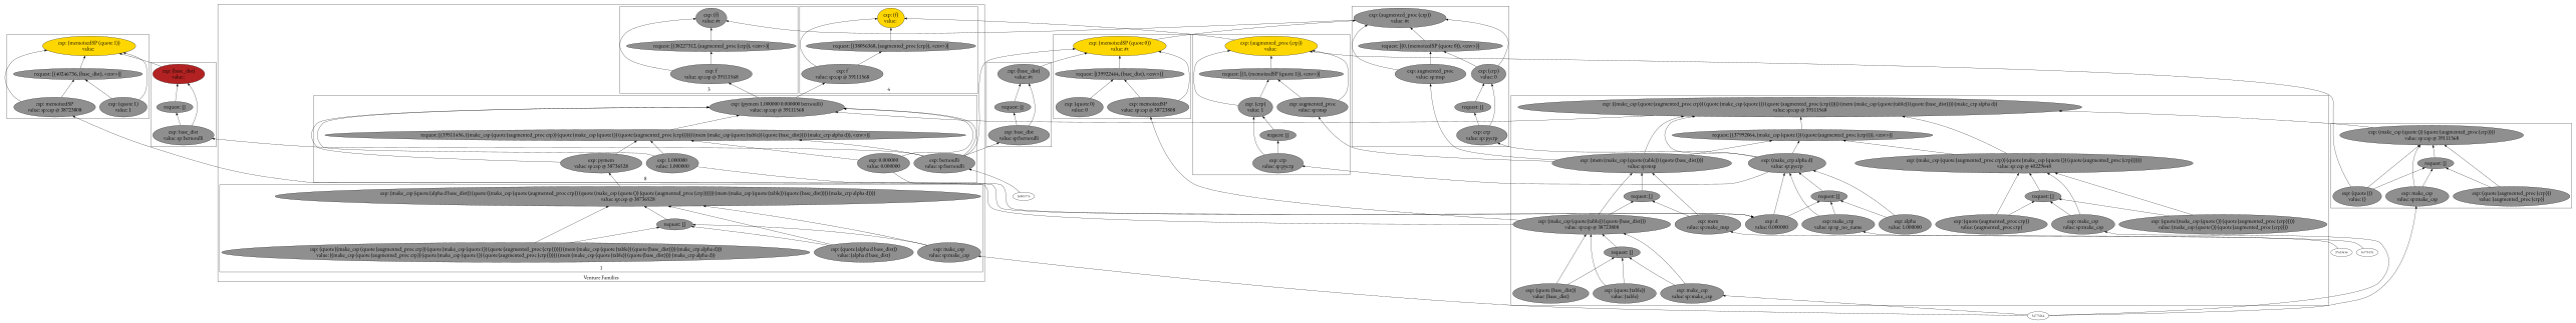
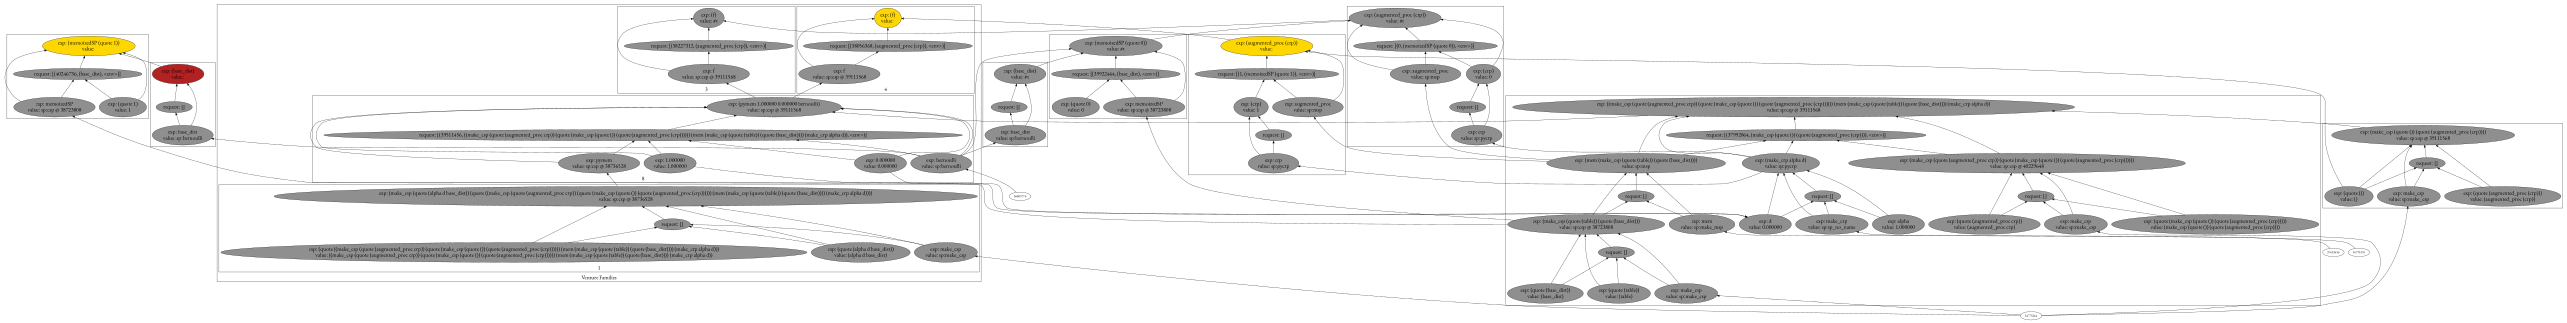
  digraph {
    fontname="EB Garamond"
    fontsize=24
    rankdir=BT
    node [fillcolor=grey56 fontname="EB Garamond" fontsize=24 shape=ellipse style=filled]
    edge [arrowhead=normal color=black fontname="EB Garamond" style=solid]
    n1 [label="exp: (make_csp (quote (alpha d base_dist)) (quote ((make_csp (quote (augmented_proc crp)) (quote (make_csp (quote ()) (quote (augmented_proc (crp)))))) (mem (make_csp (quote (table)) (quote (base_dist)))) (make_crp alpha d))))\nvalue: sp:csp @ 38736528"]
    n2 [label="request: []"]
    n3 [label="exp: make_csp\nvalue: sp:make_csp"]
    n4 [label="exp: (quote (alpha d base_dist))\nvalue: (alpha d base_dist)"]
    n5 [label="exp: (quote ((make_csp (quote (augmented_proc crp)) (quote (make_csp (quote ()) (quote (augmented_proc (crp)))))) (mem (make_csp (quote (table)) (quote (base_dist)))) (make_crp alpha d)))\nvalue: ((make_csp (quote (augmented_proc crp)) (quote (make_csp (quote ()) (quote (augmented_proc (crp)))))) (mem (make_csp (quote (table)) (quote (base_dist)))) (make_crp alpha d))"]
    n6 [label="exp: (pymem 1.000000 0.000000 bernoulli)\nvalue: sp:csp @ 39111568"]
    n7 [label="request: [(39511456, ((make_csp (quote (augmented_proc crp)) (quote (make_csp (quote ()) (quote (augmented_proc (crp)))))) (mem (make_csp (quote (table)) (quote (base_dist)))) (make_crp alpha d)), <env>)]"]
    n8 [label="exp: pymem\nvalue: sp:csp @ 38736528"]
    n9 [label="exp: 1.000000\nvalue: 1.000000"]
    n10 [label="exp: 0.000000\nvalue: 0.000000"]
    n11 [label="exp: bernoulli\nvalue: sp:bernoulli"]
    n12 [label="exp: (f)\nvalue: #t"]
    n13 [label="request: [(38227312, (augmented_proc (crp)), <env>)]"]
    n14 [label="exp: f\nvalue: sp:csp @ 39111568"]
    n15 [fillcolor=gold label="exp: (f)\nvalue: "]
    n16 [label="request: [(38056368, (augmented_proc (crp)), <env>)]"]
    n17 [label="exp: f\nvalue: sp:csp @ 39111568"]
    n18 [label="exp: ((make_csp (quote (augmented_proc crp)) (quote (make_csp (quote ()) (quote (augmented_proc (crp)))))) (mem (make_csp (quote (table)) (quote (base_dist)))) (make_crp alpha d))\nvalue: sp:csp @ 39111568"]
    n19 [label="request: [(37992064, (make_csp (quote ()) (quote (augmented_proc (crp)))), <env>)]"]
    n20 [label="exp: (make_csp (quote (augmented_proc crp)) (quote (make_csp (quote ()) (quote (augmented_proc (crp))))))\nvalue: sp:csp @ 40229648"]
    n21 [label="request: []"]
    n22 [label="exp: make_csp\nvalue: sp:make_csp"]
    n23 [label="exp: (quote (augmented_proc crp))\nvalue: (augmented_proc crp)"]
    n24 [label="exp: (quote (make_csp (quote ()) (quote (augmented_proc (crp)))))\nvalue: (make_csp (quote ()) (quote (augmented_proc (crp))))"]
    n25 [label="exp: (mem (make_csp (quote (table)) (quote (base_dist))))\nvalue: sp:msp"]
    n26 [label="request: []"]
    n27 [label="exp: mem\nvalue: sp:make_msp"]
    n28 [label="exp: (make_csp (quote (table)) (quote (base_dist)))\nvalue: sp:csp @ 38723808"]
    n29 [label="request: []"]
    n30 [label="exp: make_csp\nvalue: sp:make_csp"]
    n31 [label="exp: (quote (table))\nvalue: (table)"]
    n32 [label="exp: (quote (base_dist))\nvalue: (base_dist)"]
    n33 [label="exp: (make_crp alpha d)\nvalue: sp:pycrp"]
    n34 [label="request: []"]
    n35 [label="exp: make_crp\nvalue: sp:sp_no_name"]
    n36 [label="exp: alpha\nvalue: 1.000000"]
    n37 [label="exp: d\nvalue: 0.000000"]
-   n38 [fillcolor=gold label="exp: (memoizedSP (quote 0))\nvalue: #t"]
+   n38 [label="exp: (memoizedSP (quote 0))\nvalue: #t"]
    n39 [label="request: [(39922464, (base_dist), <env>)]"]
    n40 [label="exp: memoizedSP\nvalue: sp:csp @ 38723808"]
    n41 [label="exp: (quote 0)\nvalue: 0"]
    n42 [fillcolor=gold label="exp: (augmented_proc (crp))\nvalue: "]
    n43 [label="request: [(1, (memoizedSP (quote 1)), <env>)]"]
    n44 [label="exp: augmented_proc\nvalue: sp:msp"]
    n45 [label="exp: (crp)\nvalue: 1"]
    n46 [label="request: []"]
    n47 [label="exp: crp\nvalue: sp:pycrp"]
    n48 [fillcolor=gold label="exp: (memoizedSP (quote 1))\nvalue: "]
    n49 [label="request: [(40246736, (base_dist), <env>)]"]
    n50 [label="exp: memoizedSP\nvalue: sp:csp @ 38723808"]
    n51 [label="exp: (quote 1)\nvalue: 1"]
    n52 [label="exp: (make_csp (quote ()) (quote (augmented_proc (crp))))\nvalue: sp:csp @ 39111568"]
    n53 [label="request: []"]
    n54 [label="exp: make_csp\nvalue: sp:make_csp"]
    n55 [label="exp: (quote ())\nvalue: ()"]
    n56 [label="exp: (quote (augmented_proc (crp)))\nvalue: (augmented_proc (crp))"]
    n57 [label="exp: (augmented_proc (crp))\nvalue: #t"]
    n58 [label="request: [(0, (memoizedSP (quote 0)), <env>)]"]
    n59 [label="exp: augmented_proc\nvalue: sp:msp"]
    n60 [label="exp: (crp)\nvalue: 0"]
    n61 [label="request: []"]
    n62 [label="exp: crp\nvalue: sp:pycrp"]
    n63 [label="exp: (base_dist)\nvalue: #t"]
    n64 [label="request: []"]
    n65 [label="exp: base_dist\nvalue: sp:bernoulli"]
    n66 [fillcolor=firebrick label="exp: (base_dist)\nvalue: "]
    n67 [label="request: []"]
    n68 [label="exp: base_dist\nvalue: sp:bernoulli"]
    34775264 [fillcolor="" fontsize="" shape="" style=""]
    37633456 [fillcolor="" fontsize="" shape="" style=""]
    34770176 [fillcolor="" fontsize="" shape="" style=""]
    36005776 [fillcolor="" fontsize="" shape="" style=""]
    subgraph cluster_1 {
      label="Venture Families"
      subgraph cluster_2 {
        label=1
        n1
        n2
        n3
        n4
        n5
      }
      subgraph cluster_3 {
        label=8
        n6
        n7
        n8
        n9
        n10
        n11
      }
      subgraph cluster_4 {
        label=3
        n12
        n13
        n14
      }
      subgraph cluster_5 {
        label=4
        n15
        n16
        n17
      }
    }
    subgraph cluster_6 {
      n18
      n19
      n20
      n21
      n22
      n23
      n24
      n25
      n26
      n27
      n28
      n29
      n30
      n31
      n32
      n33
      n34
      n35
      n36
      n37
    }
    subgraph cluster_7 {
      n38
      n39
      n40
      n41
    }
    subgraph cluster_8 {
      n42
      n43
      n44
      n45
      n46
      n47
    }
    subgraph cluster_9 {
      n48
      n49
      n50
      n51
    }
    subgraph cluster_10 {
      n52
      n53
      n54
      n55
      n56
    }
    subgraph cluster_11 {
      n57
      n58
      n59
      n60
      n61
      n62
    }
    subgraph cluster_12 {
      n63
      n64
      n65
    }
    subgraph cluster_13 {
      n66
      n67
      n68
    }
    n1 -> n8
    n2 -> n1
    n3 -> n1
    n3 -> n2
    n4 -> n1
    n4 -> n2
    n5 -> n1
    n5 -> n2
    n6 -> n14
    n6 -> n17
    n7 -> n6
    n8 -> n6
    n8 -> n7
    n9 -> n6
    n9 -> n7
    n9 -> n37
    n10 -> n6
    n10 -> n7
    n10 -> n37
    n11 -> n6
    n11 -> n7
    n11 -> n38
    n11 -> n65
    n11 -> n68
    n13 -> n12
    n14 -> n12
    n14 -> n13
    n16 -> n15
    n17 -> n15
    n17 -> n16
    n18 -> n6
    n19 -> n18
    n20 -> n18
    n20 -> n19
    n21 -> n20
    n22 -> n20
    n22 -> n21
    n23 -> n20
    n23 -> n21
    n24 -> n20
    n24 -> n21
    n25 -> n18
    n25 -> n19
    n25 -> n44
    n25 -> n59
    n26 -> n25
    n27 -> n25
    n27 -> n26
    n28 -> n25
    n28 -> n26
    n28 -> n40
    n28 -> n50
    n29 -> n28
    n30 -> n28
    n30 -> n29
    n31 -> n28
    n31 -> n29
    n32 -> n28
    n32 -> n29
    n33 -> n18
    n33 -> n19
    n33 -> n47
    n33 -> n62
    n34 -> n33
    n35 -> n33
    n35 -> n34
    n36 -> n33
    n36 -> n34
    n37 -> n33
    n37 -> n34
    n38 -> n57
    n39 -> n38
    n40 -> n38
    n40 -> n39
    n41 -> n39
    n42 -> n15
    n43 -> n42
    n44 -> n42
    n44 -> n43
-   n45 -> n42
    n45 -> n43
    n46 -> n45
    n47 -> n45
    n47 -> n46
    n49 -> n48
    n50 -> n48
    n50 -> n49
    n51 -> n48
    n51 -> n49
    n52 -> n18
    n53 -> n52
    n54 -> n52
    n54 -> n53
    n55 -> n42
    n55 -> n52
    n55 -> n53
    n56 -> n52
    n56 -> n53
    n57 -> n12
    n58 -> n57
    n59 -> n57
    n59 -> n58
    n60 -> n57
    n60 -> n58
    n61 -> n60
    n62 -> n60
    n62 -> n61
    n63 -> n38
    n64 -> n63
    n65 -> n63
    n65 -> n64
    n66 -> n48
    n67 -> n66
    n68 -> n66
    n68 -> n67
    34775264 -> n3
    34775264 -> n22
    34775264 -> n30
    34775264 -> n54
    37633456 -> n27
    34770176 -> n35
    36005776 -> n11
  }
